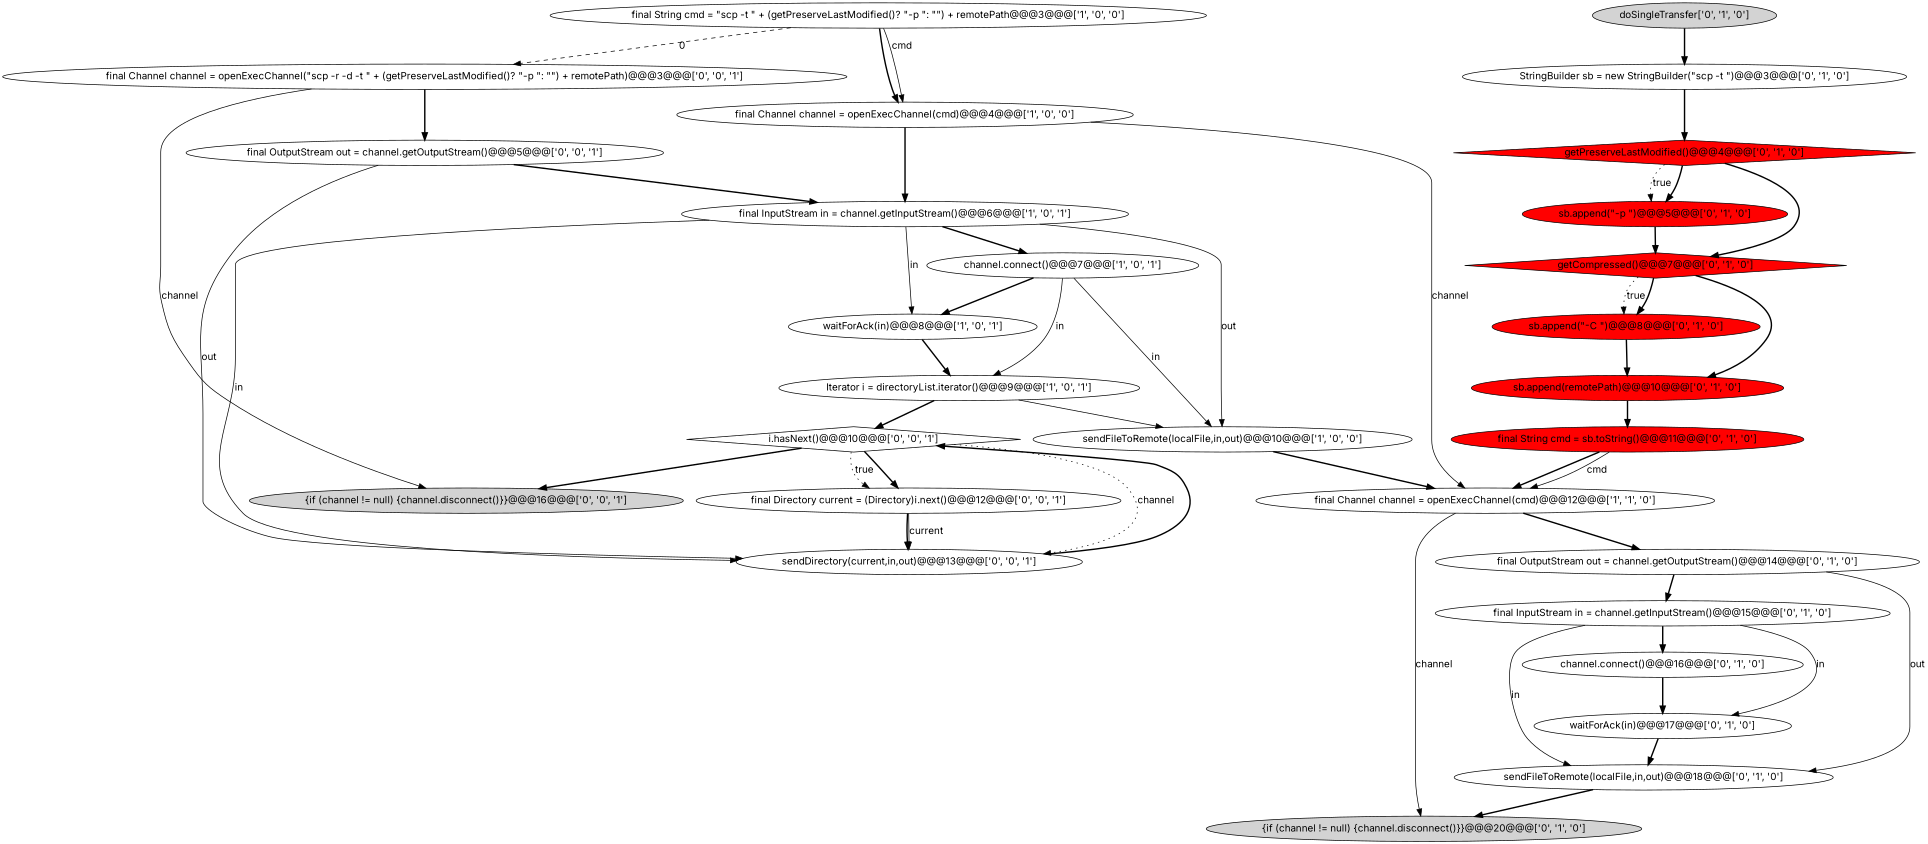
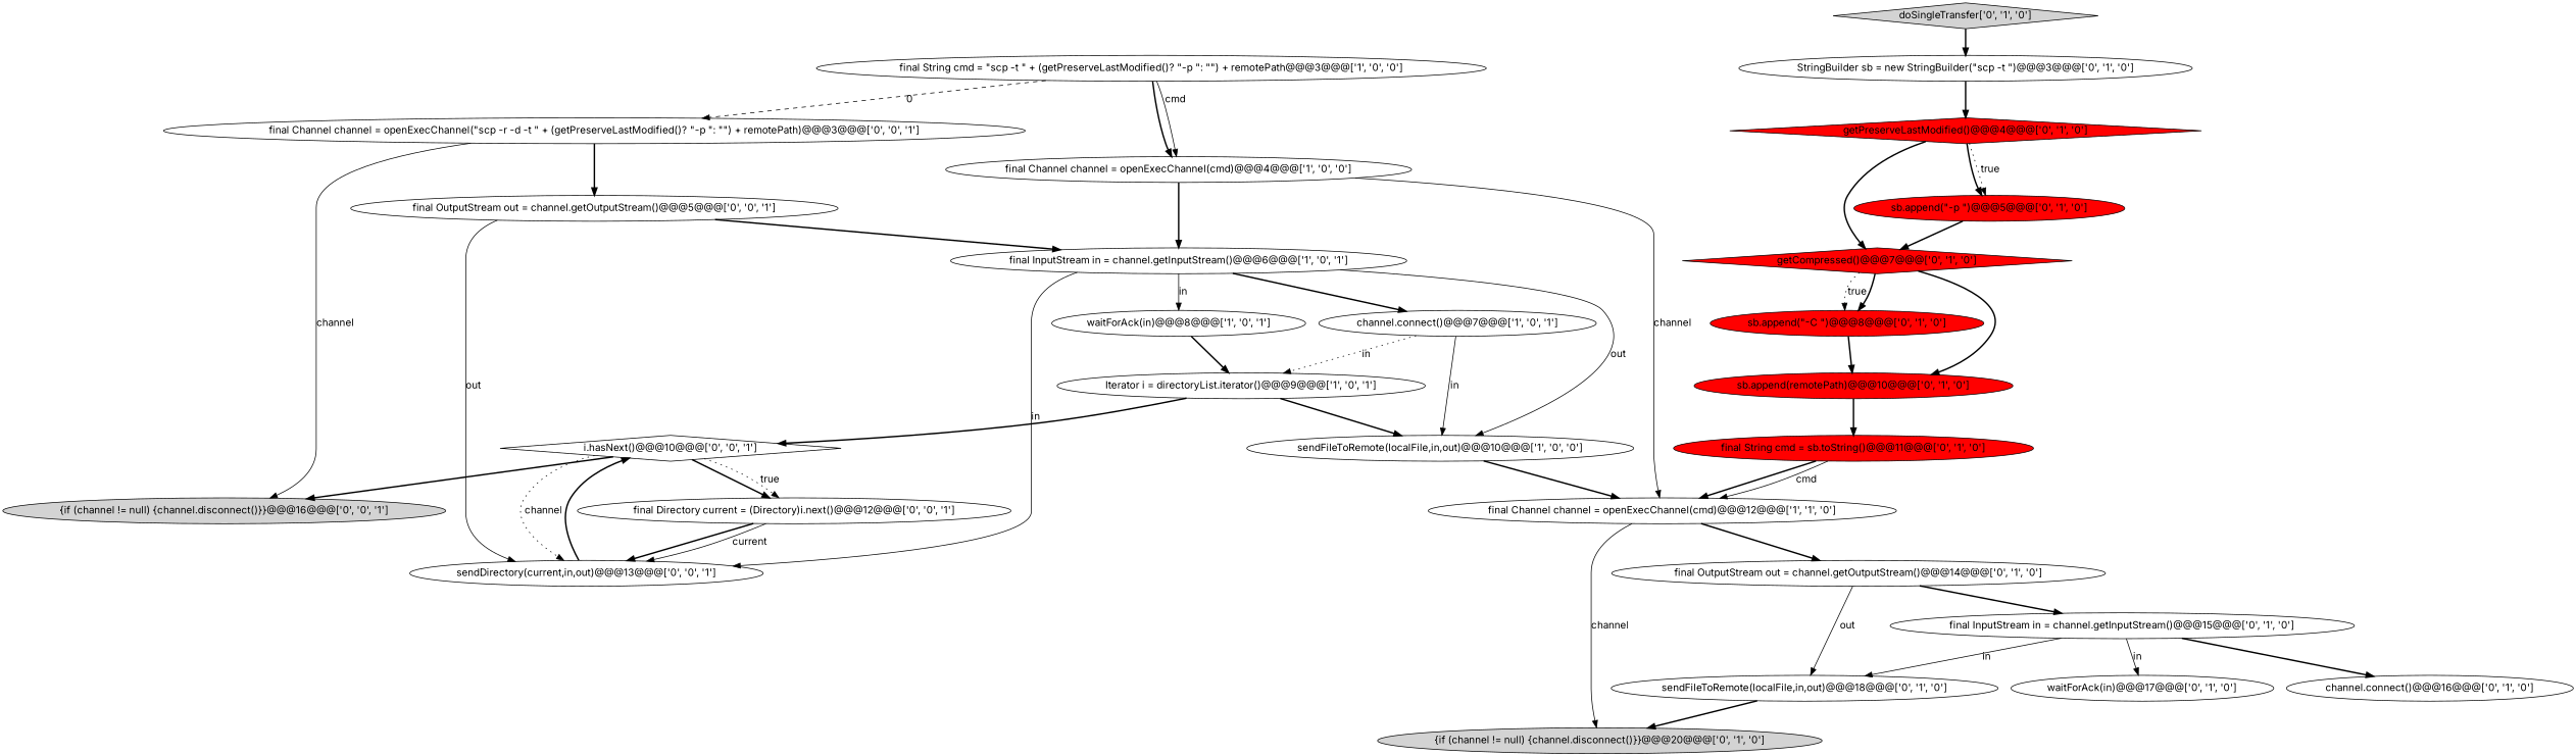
  digraph {
    fontname=Inter
    node [fillcolor=white fontname=Inter shape=ellipse style=filled]
    edge [fontname=Inter style=bold]
    n1 [fillcolor=lightgray label="{if (channel != null) {channel.disconnect()}}@@@16@@@['0', '0', '1']"]
    n2 [label="final Directory current = (Directory)i.next()@@@12@@@['0', '0', '1']"]
    n3 [label="sendDirectory(current,in,out)@@@13@@@['0', '0', '1']"]
    n4 [label="i.hasNext()@@@10@@@['0', '0', '1']" shape=diamond]
    n5 [label="channel.connect()@@@7@@@['1', '0', '1']"]
    n6 [label="Iterator i = directoryList.iterator()@@@9@@@['1', '0', '1']"]
    n7 [label="waitForAck(in)@@@8@@@['1', '0', '1']"]
    n8 [label="sendFileToRemote(localFile,in,out)@@@10@@@['1', '0', '0']"]
    n9 [label="final Channel channel = openExecChannel(cmd)@@@12@@@['1', '1', '0']"]
    n10 [label="waitForAck(in)@@@17@@@['0', '1', '0']"]
    n11 [label="sendFileToRemote(localFile,in,out)@@@18@@@['0', '1', '0']"]
    n12 [fillcolor=lightgray label="{if (channel != null) {channel.disconnect()}}@@@20@@@['0', '1', '0']"]
-   n13 [fillcolor=lightgray label="doSingleTransfer['0', '1', '0']"]
+   n13 [fillcolor=lightgray label="doSingleTransfer['0', '1', '0']" shape=diamond]
    n14 [label="StringBuilder sb = new StringBuilder(\"scp -t \")@@@3@@@['0', '1', '0']"]
    n15 [fillcolor=red label="getPreserveLastModified()@@@4@@@['0', '1', '0']" shape=diamond]
    n16 [label="final OutputStream out = channel.getOutputStream()@@@14@@@['0', '1', '0']"]
    n17 [label="final InputStream in = channel.getInputStream()@@@15@@@['0', '1', '0']"]
    n18 [label="channel.connect()@@@16@@@['0', '1', '0']"]
    n19 [fillcolor=red label="final String cmd = sb.toString()@@@11@@@['0', '1', '0']"]
    n20 [label="final InputStream in = channel.getInputStream()@@@6@@@['1', '0', '1']"]
    n21 [fillcolor=red label="sb.append(\"-C \")@@@8@@@['0', '1', '0']"]
    n22 [fillcolor=red label="sb.append(remotePath)@@@10@@@['0', '1', '0']"]
    n23 [fillcolor=red label="getCompressed()@@@7@@@['0', '1', '0']" shape=diamond]
    n24 [fillcolor=red label="sb.append(\"-p \")@@@5@@@['0', '1', '0']"]
    n25 [label="final String cmd = \"scp -t \" + (getPreserveLastModified()? \"-p \": \"\") + remotePath@@@3@@@['1', '0', '0']"]
    n26 [label="final Channel channel = openExecChannel(\"scp -r -d -t \" + (getPreserveLastModified()? \"-p \": \"\") + remotePath)@@@3@@@['0', '0', '1']"]
    n27 [label="final Channel channel = openExecChannel(cmd)@@@4@@@['1', '0', '0']"]
    n28 [label="final OutputStream out = channel.getOutputStream()@@@5@@@['0', '0', '1']"]
    n2 -> n3
    n2 -> n3 [label=current style=solid]
    n3 -> n4
    n4 -> n1
    n4 -> n2
    n4 -> n2 [label=true style=dotted]
    n4 -> n3 [label=channel style=dotted]
-   n5 -> n6 [label=in style=solid]
-   n5 -> n7
+   n5 -> n6 [label=in style=dotted]
    n5 -> n8 [label=in style=solid]
    n6 -> n4
-   n6 -> n8 [style=solid]
+   n6 -> n8
    n7 -> n6
    n8 -> n9
    n9 -> n12 [label=channel style=solid]
    n9 -> n16
-   n10 -> n11
    n11 -> n12
    n13 -> n14
    n14 -> n15
    n15 -> n23
    n15 -> n24
    n15 -> n24 [label=true style=dotted]
    n16 -> n11 [label=out style=solid]
    n16 -> n17
    n17 -> n10 [label=in style=solid]
    n17 -> n11 [label=in style=solid]
    n17 -> n18
-   n18 -> n10
    n19 -> n9
    n19 -> n9 [label=cmd style=solid]
    n20 -> n3 [label=in style=solid]
    n20 -> n5
    n20 -> n7 [label=in style=solid]
    n20 -> n8 [label=out style=solid]
    n21 -> n22
    n22 -> n19
    n23 -> n21 [label=true style=dotted]
    n23 -> n21
    n23 -> n22
    n24 -> n23
    n25 -> n26 [label=0 style=dashed]
    n25 -> n27 [label=cmd style=solid]
    n25 -> n27
    n26 -> n1 [label=channel style=solid]
    n26 -> n28
    n27 -> n9 [label=channel style=solid]
    n27 -> n20
    n28 -> n3 [label=out style=solid]
    n28 -> n20
  }
